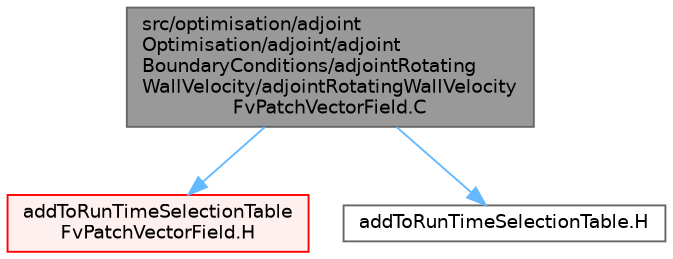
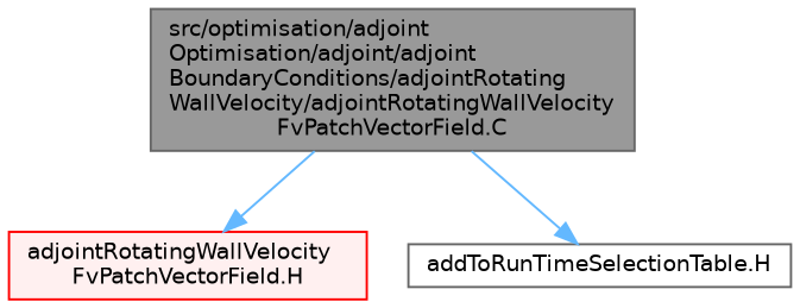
  digraph {
    node [fontname=Helvetica fontsize=10 shape=box style=filled]
    edge [color=steelblue1 fontname=Helvetica fontsize=10 labelfontname=Helvetica labelfontsize=10 style=solid]
    n1 [color=gray40 fillcolor=grey60 fontcolor=black height=0.2 label="src/optimisation/adjoint\lOptimisation/adjoint/adjoint\lBoundaryConditions/adjointRotating\lWallVelocity/adjointRotatingWallVelocity\lFvPatchVectorField.C" width=0.4]
-   n2 [color=red fillcolor="#FFF0F0" height=0.2 label="addToRunTimeSelectionTable\lFvPatchVectorField.H" width=0.4]
+   n2 [color=red fillcolor="#FFF0F0" height=0.2 label="adjointRotatingWallVelocity\lFvPatchVectorField.H" width=0.4]
    n3 [color=grey40 fillcolor=white height=0.2 label="addToRunTimeSelectionTable.H" width=0.4]
    n1 -> n2
    n1 -> n3
  }
